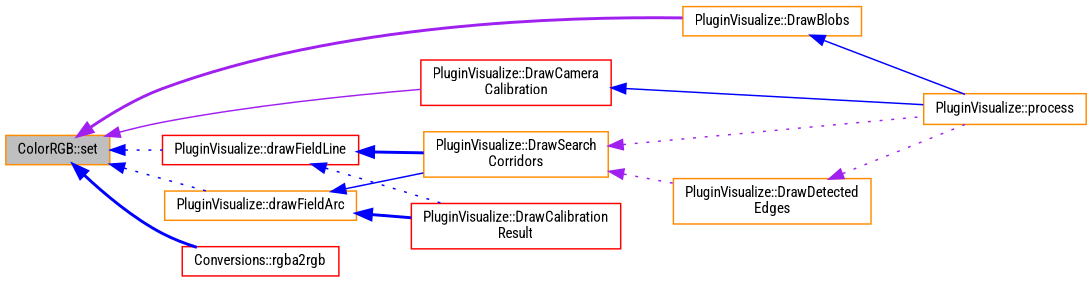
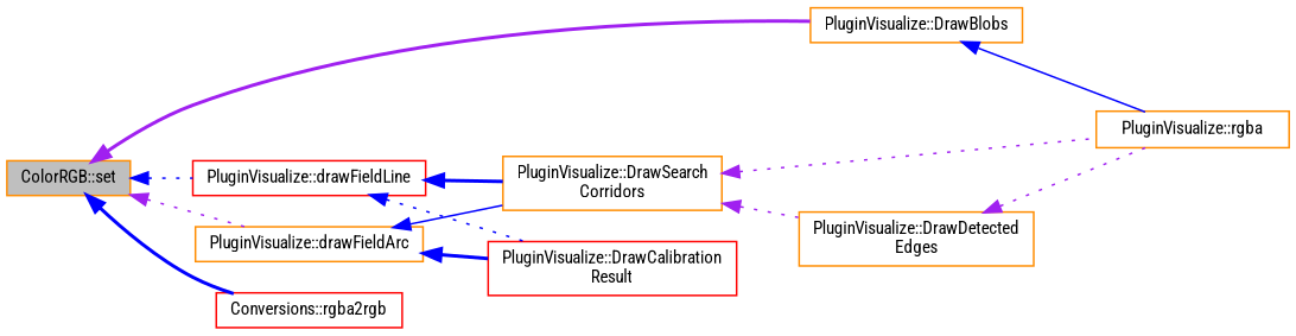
  digraph {
    fontname="Roboto Condensed"
    rankdir=LR
    node [color=darkorange fillcolor=white fontname="Roboto Condensed" fontsize=10 shape=record style=filled]
    edge [color=blue dir=back fontname="Roboto Condensed" fontsize=10 labelfontname=Helvetica labelfontsize=10 style=dotted]
    n1 [fillcolor=grey75 fontcolor=black height=0.2 label="ColorRGB::set" width=0.4]
    n2 [height=0.2 label="PluginVisualize::DrawBlobs" width=0.4]
-   n3 [color=red height=0.2 label="PluginVisualize::DrawCamera\lCalibration" width=0.4]
    n4 [height=0.2 label="PluginVisualize::drawFieldArc" width=0.4]
    n5 [color=red height=0.2 label="PluginVisualize::drawFieldLine" width=0.4]
    n6 [color=red height=0.2 label="Conversions::rgba2rgb" width=0.4]
-   n7 [height=0.2 label="PluginVisualize::process" width=0.4]
+   n7 [height=0.2 label="PluginVisualize::rgba" width=0.4]
    n8 [color=red height=0.2 label="PluginVisualize::DrawCalibration\lResult" width=0.4]
    n9 [height=0.2 label="PluginVisualize::DrawSearch\lCorridors" width=0.4]
    n10 [height=0.2 label="PluginVisualize::DrawDetected\lEdges" width=0.4]
    n1 -> n2 [color=purple style=bold]
-   n1 -> n3 [color=purple style=solid]
-   n1 -> n4
+   n1 -> n4 [color=purple]
    n1 -> n5
    n1 -> n6 [style=bold]
    n2 -> n7 [style=solid]
-   n3 -> n7 [style=solid]
    n4 -> n8 [style=bold]
    n4 -> n9 [style=solid]
    n5 -> n8
    n5 -> n9 [style=bold]
    n9 -> n7 [color=purple]
    n9 -> n10 [color=purple]
    n10 -> n7 [color=purple]
  }
